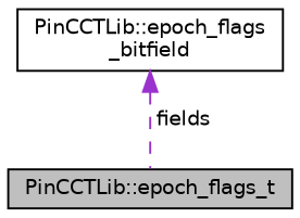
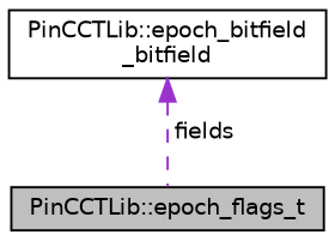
  digraph {
    node [color=black fontname=Helvetica fontsize=10 shape=record style=filled]
    n1 [fillcolor=grey75 fontcolor=black height=0.2 label="PinCCTLib::epoch_flags_t" width=0.4]
-   n2 [fillcolor=white height=0.2 label="PinCCTLib::epoch_flags\l_bitfield" width=0.4]
+   n2 [fillcolor=white height=0.2 label="PinCCTLib::epoch_bitfield\l_bitfield" width=0.4]
    n2 -> n1 [color=darkorchid3 dir=back fontname=Helvetica fontsize=10 label=" fields" labelfontname=Helvetica labelfontsize=10 style=dashed]
  }
